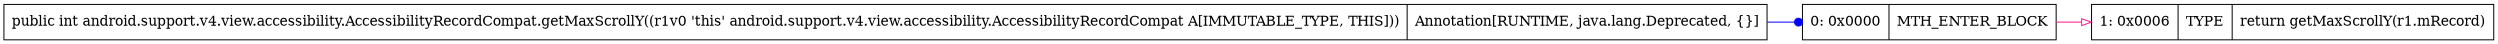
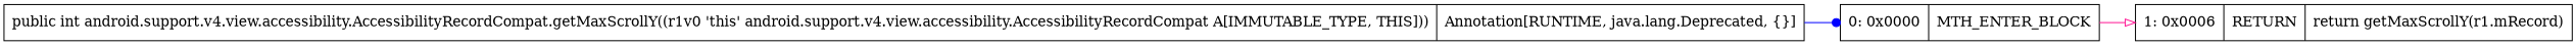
  digraph {
    rankdir=LR
    node [shape=record]
    n1 [label="{0\:\ 0x0000|MTH_ENTER_BLOCK\l}"]
-   n2 [label="{1\:\ 0x0006|TYPE\l|return getMaxScrollY(r1.mRecord)\l}"]
+   n2 [label="{1\:\ 0x0006|RETURN\l|return getMaxScrollY(r1.mRecord)\l}"]
    n3 [label="{public int android.support.v4.view.accessibility.AccessibilityRecordCompat.getMaxScrollY((r1v0 'this' android.support.v4.view.accessibility.AccessibilityRecordCompat A[IMMUTABLE_TYPE, THIS]))  | Annotation[RUNTIME, java.lang.Deprecated, \{\}]\l}"]
    n1 -> n2 [color=deeppink arrowhead=onormal]
    n3 -> n1 [color=blue arrowhead=dot]
  }
